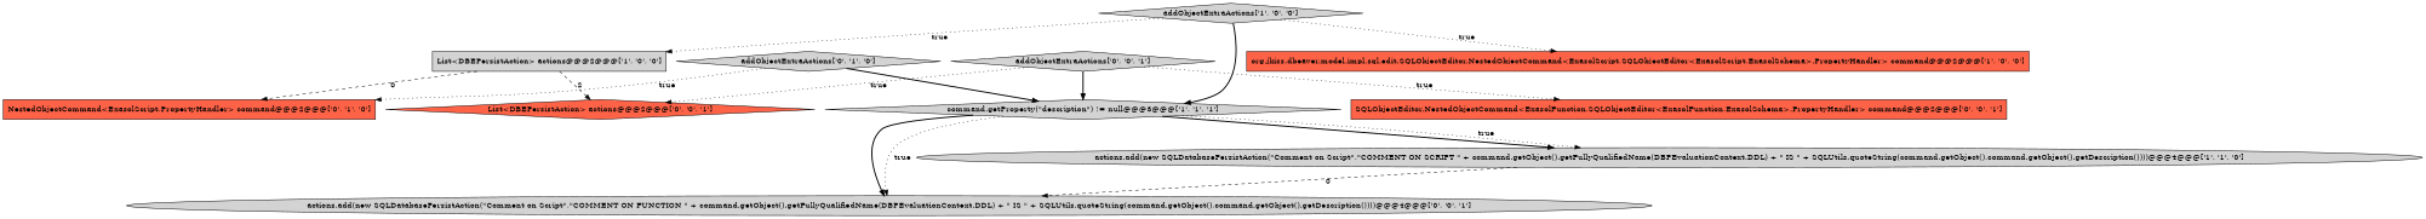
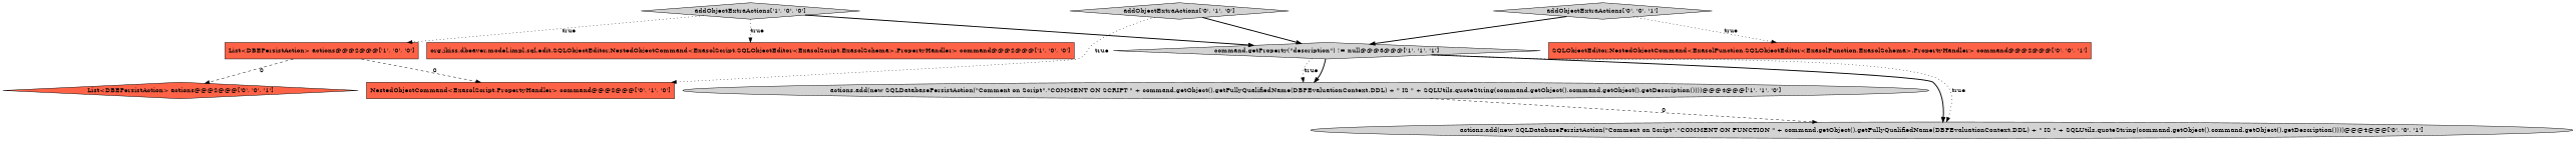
  digraph {
    node [fillcolor=lightgray shape=diamond style=filled]
    edge [style=dotted]
    n1 [fillcolor=tomato label="NestedObjectCommand<ExasolScript,PropertyHandler> command@@@2@@@['0', '1', '0']" shape=box]
    n2 [fillcolor=tomato label="SQLObjectEditor.NestedObjectCommand<ExasolFunction,SQLObjectEditor<ExasolFunction,ExasolSchema>.PropertyHandler> command@@@2@@@['0', '0', '1']" shape=box]
    n3 [fillcolor=tomato label="List<DBEPersistAction> actions@@@2@@@['0', '0', '1']"]
    n4 [label="command.getProperty(\"description\") != null@@@3@@@['1', '1', '1']"]
    n5 [label="actions.add(new SQLDatabasePersistAction(\"Comment on Script\",\"COMMENT ON FUNCTION \" + command.getObject().getFullyQualifiedName(DBPEvaluationContext.DDL) + \" IS \" + SQLUtils.quoteString(command.getObject(),command.getObject().getDescription())))@@@4@@@['0', '0', '1']" shape=ellipse]
    n6 [label="actions.add(new SQLDatabasePersistAction(\"Comment on Script\",\"COMMENT ON SCRIPT \" + command.getObject().getFullyQualifiedName(DBPEvaluationContext.DDL) + \" IS \" + SQLUtils.quoteString(command.getObject(),command.getObject().getDescription())))@@@4@@@['1', '1', '0']" shape=ellipse]
    n7 [label="addObjectExtraActions['1', '0', '0']"]
-   n8 [label="List<DBEPersistAction> actions@@@2@@@['1', '0', '0']" shape=box]
+   n8 [fillcolor=tomato label="List<DBEPersistAction> actions@@@2@@@['1', '0', '0']" shape=box]
    n9 [fillcolor=tomato label="org.jkiss.dbeaver.model.impl.sql.edit.SQLObjectEditor.NestedObjectCommand<ExasolScript,SQLObjectEditor<ExasolScript,ExasolSchema>.PropertyHandler> command@@@2@@@['1', '0', '0']" shape=box]
    n10 [label="addObjectExtraActions['0', '0', '1']"]
    n11 [label="addObjectExtraActions['0', '1', '0']"]
    n4 -> n5 [style=bold]
    n4 -> n5 [label=true]
    n4 -> n6 [style=bold]
    n4 -> n6 [label=true]
    n6 -> n5 [label=0 style=dashed]
    n7 -> n4 [style=bold]
    n7 -> n8 [label=true]
    n7 -> n9 [label=true]
    n8 -> n1 [label=0 style=dashed]
-   n8 -> n3 [label=2 style=dashed]
+   n8 -> n3 [label=0 style=dashed]
    n10 -> n2 [label=true]
-   n10 -> n3 [label=true]
    n10 -> n4 [style=bold]
    n11 -> n1 [label=true]
    n11 -> n4 [style=bold]
  }
